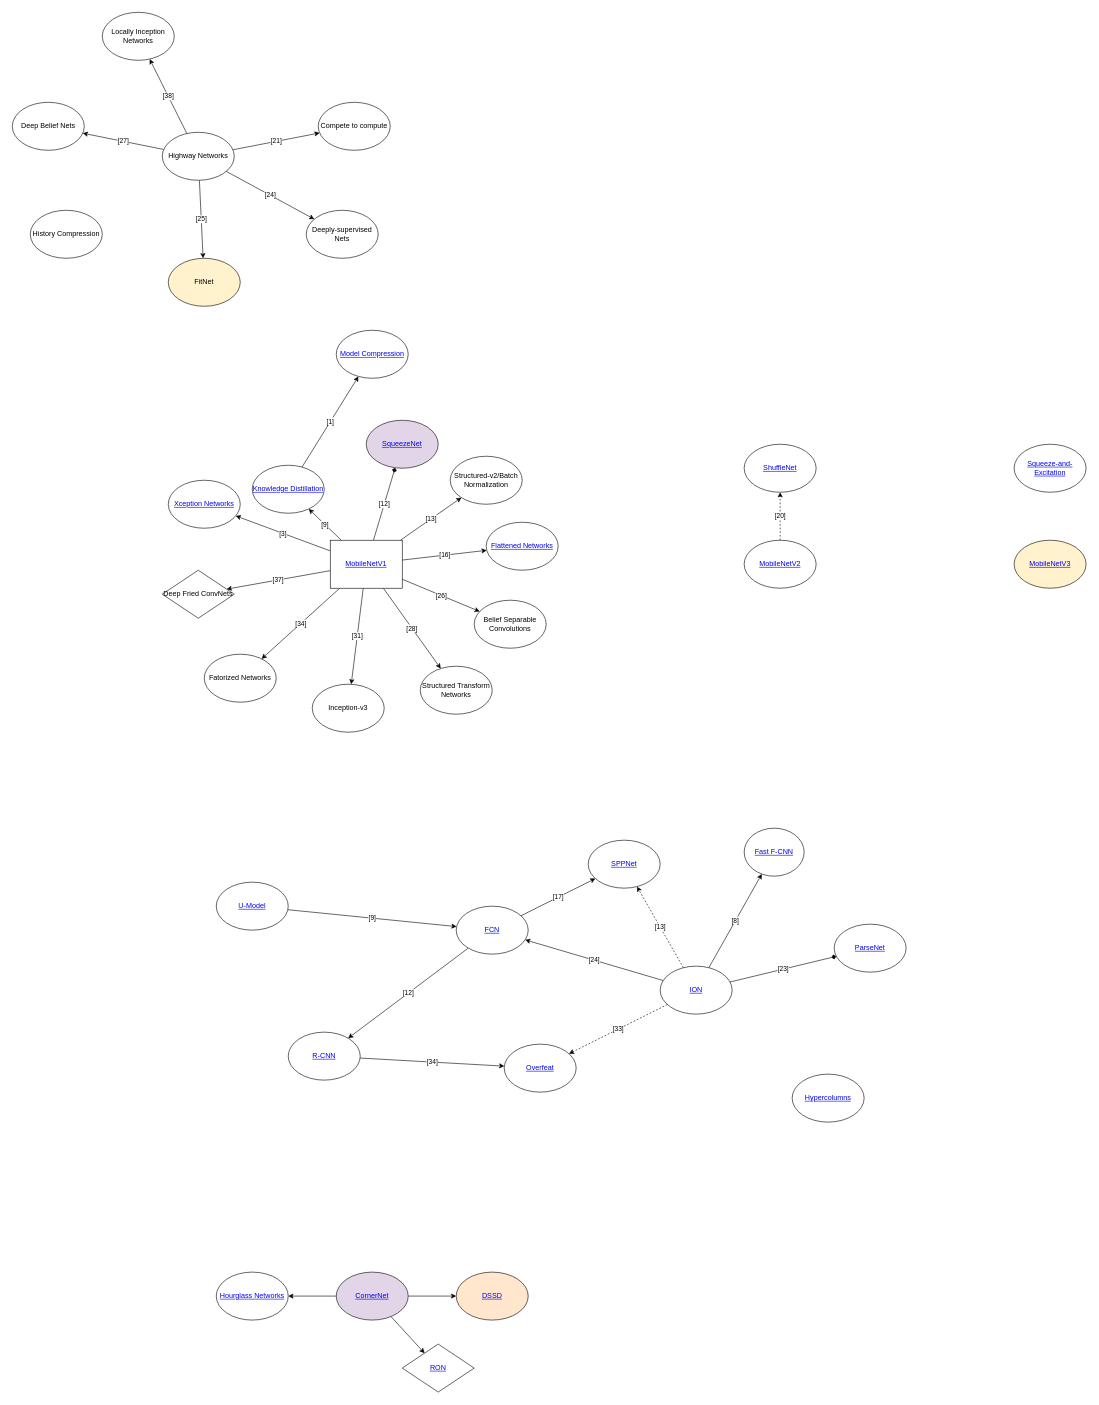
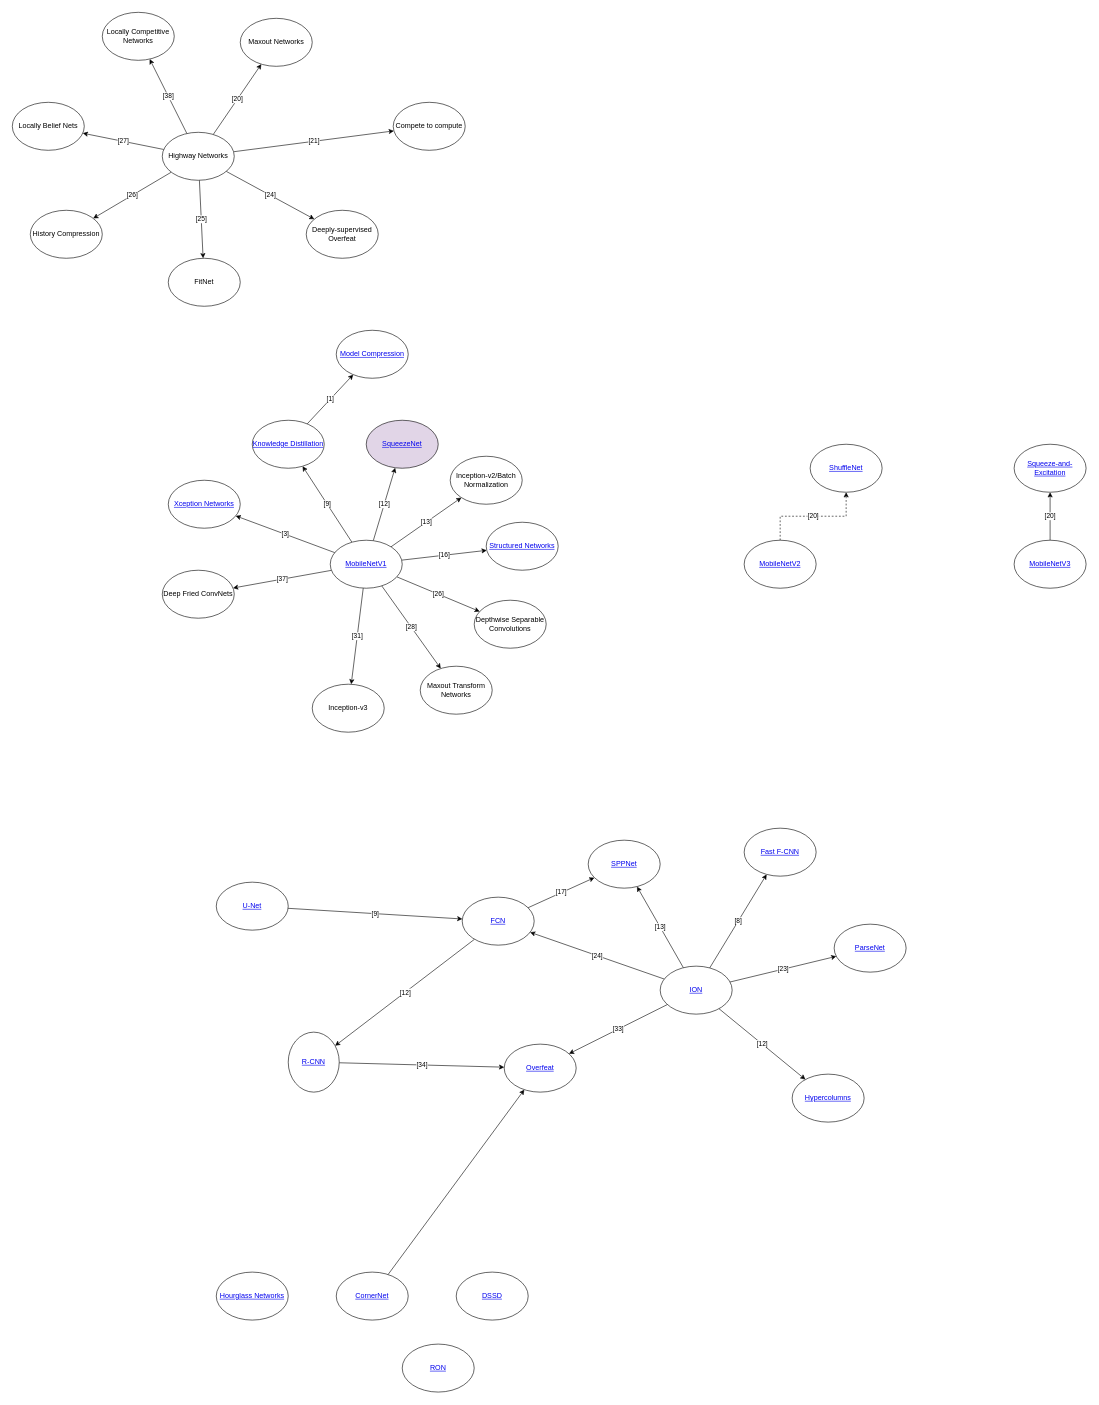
  <mxCell id="0" />
  <mxCell id="1" parent="0" />
+ <mxCell id="2" value="[20]" style="rounded=0;orthogonalLoop=1;jettySize=auto;html=1;" parent="1" source="9" target="10" edge="1"><mxGeometry relative="1" as="geometry" /></mxCell>
  <mxCell id="3" value="[21]" style="edgeStyle=none;rounded=0;orthogonalLoop=1;jettySize=auto;html=1;" parent="1" source="9" target="11" edge="1"><mxGeometry relative="1" as="geometry" /></mxCell>
  <mxCell id="4" value="[24]" style="edgeStyle=none;rounded=0;orthogonalLoop=1;jettySize=auto;html=1;" parent="1" source="9" target="12" edge="1"><mxGeometry relative="1" as="geometry" /></mxCell>
  <mxCell id="5" value="[25]" style="edgeStyle=none;rounded=0;orthogonalLoop=1;jettySize=auto;html=1;" parent="1" source="9" target="13" edge="1"><mxGeometry relative="1" as="geometry" /></mxCell>
+ <mxCell id="6" value="[26]" style="edgeStyle=none;rounded=0;orthogonalLoop=1;jettySize=auto;html=1;" parent="1" source="9" target="14" edge="1"><mxGeometry relative="1" as="geometry" /></mxCell>
  <mxCell id="7" value="[27]" style="edgeStyle=none;rounded=0;orthogonalLoop=1;jettySize=auto;html=1;" parent="1" source="9" target="15" edge="1"><mxGeometry relative="1" as="geometry" /></mxCell>
  <mxCell id="8" value="[38]" style="edgeStyle=none;rounded=0;orthogonalLoop=1;jettySize=auto;html=1;" parent="1" source="9" target="16" edge="1"><mxGeometry relative="1" as="geometry" /></mxCell>
  <mxCell id="9" value="Highway Networks" style="ellipse;whiteSpace=wrap;html=1;" parent="1" vertex="1"><mxGeometry x="270" y="220" width="120" height="80" as="geometry" /></mxCell>
- <mxCell id="11" value="Compete to compute" style="ellipse;whiteSpace=wrap;html=1;" parent="1" vertex="1"><mxGeometry x="530" y="170" width="120" height="80" as="geometry" /></mxCell>
- <mxCell id="12" value="Deeply-supervised Nets" style="ellipse;whiteSpace=wrap;html=1;" parent="1" vertex="1"><mxGeometry x="510" y="350" width="120" height="80" as="geometry" /></mxCell>
- <mxCell id="13" value="FitNet" style="ellipse;whiteSpace=wrap;html=1;fillColor=#fff2cc;" parent="1" vertex="1"><mxGeometry x="280" y="430" width="120" height="80" as="geometry" /></mxCell>
+ <mxCell id="10" value="Maxout Networks" style="ellipse;whiteSpace=wrap;html=1;" parent="1" vertex="1"><mxGeometry x="400" y="30" width="120" height="80" as="geometry" /></mxCell>
+ <mxCell id="11" value="Compete to compute" style="ellipse;whiteSpace=wrap;html=1;" parent="1" vertex="1"><mxGeometry x="655" y="170" width="120" height="80" as="geometry" /></mxCell>
+ <mxCell id="12" value="Deeply-supervised Overfeat" style="ellipse;whiteSpace=wrap;html=1;" parent="1" vertex="1"><mxGeometry x="510" y="350" width="120" height="80" as="geometry" /></mxCell>
+ <mxCell id="13" value="FitNet" style="ellipse;whiteSpace=wrap;html=1;" parent="1" vertex="1"><mxGeometry x="280" y="430" width="120" height="80" as="geometry" /></mxCell>
  <mxCell id="14" value="History Compression" style="ellipse;whiteSpace=wrap;html=1;" parent="1" vertex="1"><mxGeometry x="50" y="350" width="120" height="80" as="geometry" /></mxCell>
- <mxCell id="15" value="Deep Belief Nets" style="ellipse;whiteSpace=wrap;html=1;" parent="1" vertex="1"><mxGeometry x="20" y="170" width="120" height="80" as="geometry" /></mxCell>
- <mxCell id="16" value="Locally Inception Networks" style="ellipse;whiteSpace=wrap;html=1;" parent="1" vertex="1"><mxGeometry x="170" y="20" width="120" height="80" as="geometry" /></mxCell>
+ <mxCell id="15" value="Locally Belief Nets" style="ellipse;whiteSpace=wrap;html=1;" parent="1" vertex="1"><mxGeometry x="20" y="170" width="120" height="80" as="geometry" /></mxCell>
+ <mxCell id="16" value="Locally Competitive Networks" style="ellipse;whiteSpace=wrap;html=1;" parent="1" vertex="1"><mxGeometry x="170" y="20" width="120" height="80" as="geometry" /></mxCell>
  <mxCell id="17" value="[26]" style="rounded=0;orthogonalLoop=1;jettySize=auto;html=1;" parent="1" source="27" target="28" edge="1"><mxGeometry relative="1" as="geometry" /></mxCell>
  <mxCell id="18" value="[13]" style="rounded=0;orthogonalLoop=1;jettySize=auto;html=1;" parent="1" source="27" target="29" edge="1"><mxGeometry relative="1" as="geometry" /></mxCell>
  <mxCell id="19" value="[16]" style="rounded=0;orthogonalLoop=1;jettySize=auto;html=1;" parent="1" source="27" target="30" edge="1"><mxGeometry relative="1" as="geometry" /></mxCell>
- <mxCell id="20" value="[34]" style="edgeStyle=none;rounded=0;orthogonalLoop=1;jettySize=auto;html=1;" parent="1" source="27" target="31" edge="1"><mxGeometry relative="1" as="geometry" /></mxCell>
  <mxCell id="21" value="[3]" style="edgeStyle=none;rounded=0;orthogonalLoop=1;jettySize=auto;html=1;" parent="1" source="27" target="32" edge="1"><mxGeometry relative="1" as="geometry" /></mxCell>
- <mxCell id="22" value="[12]" style="edgeStyle=none;rounded=0;orthogonalLoop=1;jettySize=auto;html=1;endArrow=diamond;" parent="1" source="27" target="33" edge="1"><mxGeometry relative="1" as="geometry" /></mxCell>
+ <mxCell id="22" value="[12]" style="edgeStyle=none;rounded=0;orthogonalLoop=1;jettySize=auto;html=1;" parent="1" source="27" target="33" edge="1"><mxGeometry relative="1" as="geometry" /></mxCell>
  <mxCell id="23" value="[28]" style="edgeStyle=none;rounded=0;orthogonalLoop=1;jettySize=auto;html=1;" parent="1" source="27" target="34" edge="1"><mxGeometry relative="1" as="geometry" /></mxCell>
  <mxCell id="24" value="[37]" style="edgeStyle=none;rounded=0;orthogonalLoop=1;jettySize=auto;html=1;" parent="1" source="27" target="35" edge="1"><mxGeometry relative="1" as="geometry" /></mxCell>
  <mxCell id="25" value="[9]" style="edgeStyle=none;rounded=0;orthogonalLoop=1;jettySize=auto;html=1;" parent="1" source="27" target="37" edge="1"><mxGeometry relative="1" as="geometry" /></mxCell>
  <mxCell id="26" value="[31]" style="edgeStyle=none;rounded=0;orthogonalLoop=1;jettySize=auto;html=1;" parent="1" source="27" target="38" edge="1"><mxGeometry relative="1" as="geometry" /></mxCell>
- <mxCell id="27" value="&lt;a href=&quot;https://arxiv.org/abs/1704.049&quot;&gt;MobileNetV1&lt;/a&gt;" style="whiteSpace=wrap;html=1;rounded=0;" parent="1" vertex="1"><mxGeometry x="550" y="900" width="120" height="80" as="geometry" /></mxCell>
- <mxCell id="28" value="Belief Separable Convolutions" style="ellipse;whiteSpace=wrap;html=1;" parent="1" vertex="1"><mxGeometry x="790" y="1000" width="120" height="80" as="geometry" /></mxCell>
- <mxCell id="29" value="Structured-v2/Batch Normalization" style="ellipse;whiteSpace=wrap;html=1;" parent="1" vertex="1"><mxGeometry x="750" y="760" width="120" height="80" as="geometry" /></mxCell>
- <mxCell id="30" value="&lt;a href=&quot;https://arxiv.org/abs/1412.547&quot;&gt;Flattened Networks&lt;/a&gt;" style="ellipse;whiteSpace=wrap;html=1;" parent="1" vertex="1"><mxGeometry x="810" y="870" width="120" height="80" as="geometry" /></mxCell>
- <mxCell id="31" value="Fatorized Networks" style="ellipse;whiteSpace=wrap;html=1;" parent="1" vertex="1"><mxGeometry x="340" y="1090" width="120" height="80" as="geometry" /></mxCell>
+ <mxCell id="27" value="&lt;a href=&quot;https://arxiv.org/abs/1704.049&quot;&gt;MobileNetV1&lt;/a&gt;" style="ellipse;whiteSpace=wrap;html=1;" parent="1" vertex="1"><mxGeometry x="550" y="900" width="120" height="80" as="geometry" /></mxCell>
+ <mxCell id="28" value="Depthwise Separable Convolutions" style="ellipse;whiteSpace=wrap;html=1;" parent="1" vertex="1"><mxGeometry x="790" y="1000" width="120" height="80" as="geometry" /></mxCell>
+ <mxCell id="29" value="Inception-v2/Batch Normalization" style="ellipse;whiteSpace=wrap;html=1;" parent="1" vertex="1"><mxGeometry x="750" y="760" width="120" height="80" as="geometry" /></mxCell>
+ <mxCell id="30" value="&lt;a href=&quot;https://arxiv.org/abs/1412.547&quot;&gt;Structured Networks&lt;/a&gt;" style="ellipse;whiteSpace=wrap;html=1;" parent="1" vertex="1"><mxGeometry x="810" y="870" width="120" height="80" as="geometry" /></mxCell>
  <mxCell id="32" value="&lt;a href=&quot;https://arxiv.org/abs/1610.024&quot;&gt;Xception Networks&lt;/a&gt;" style="ellipse;whiteSpace=wrap;html=1;" parent="1" vertex="1"><mxGeometry x="280" y="800" width="120" height="80" as="geometry" /></mxCell>
  <mxCell id="33" value="&lt;a href=&quot;https://arxiv.org/abs/1602.074&quot;&gt;SqueezeNet&lt;/a&gt;" style="ellipse;whiteSpace=wrap;html=1;fillColor=#e1d5e7;" parent="1" vertex="1"><mxGeometry x="610" y="700" width="120" height="80" as="geometry" /></mxCell>
- <mxCell id="34" value="Structured Transform Networks" style="ellipse;whiteSpace=wrap;html=1;" parent="1" vertex="1"><mxGeometry x="700" y="1110" width="120" height="80" as="geometry" /></mxCell>
- <mxCell id="35" value="Deep Fried ConvNets" style="rhombus;whiteSpace=wrap;html=1;" parent="1" vertex="1"><mxGeometry x="270" y="950" width="120" height="80" as="geometry" /></mxCell>
+ <mxCell id="34" value="Maxout Transform Networks" style="ellipse;whiteSpace=wrap;html=1;" parent="1" vertex="1"><mxGeometry x="700" y="1110" width="120" height="80" as="geometry" /></mxCell>
+ <mxCell id="35" value="Deep Fried ConvNets" style="ellipse;whiteSpace=wrap;html=1;" parent="1" vertex="1"><mxGeometry x="270" y="950" width="120" height="80" as="geometry" /></mxCell>
  <mxCell id="36" value="[1]" style="rounded=0;orthogonalLoop=1;jettySize=auto;html=1;" parent="1" source="37" target="51" edge="1"><mxGeometry relative="1" as="geometry" /></mxCell>
- <mxCell id="37" value="&lt;a href=&quot;https://arxiv.org/abs/1503.025&quot;&gt;Knowledge Distillation&lt;/a&gt;" style="ellipse;whiteSpace=wrap;html=1;" parent="1" vertex="1"><mxGeometry x="420" y="775" width="120" height="80" as="geometry" /></mxCell>
+ <mxCell id="37" value="&lt;a href=&quot;https://arxiv.org/abs/1503.025&quot;&gt;Knowledge Distillation&lt;/a&gt;" style="ellipse;whiteSpace=wrap;html=1;" parent="1" vertex="1"><mxGeometry x="420" y="700" width="120" height="80" as="geometry" /></mxCell>
  <mxCell id="38" value="Inception-v3" style="ellipse;whiteSpace=wrap;html=1;" parent="1" vertex="1"><mxGeometry x="520" y="1140" width="120" height="80" as="geometry" /></mxCell>
  <mxCell id="39" value="[20]" style="edgeStyle=orthogonalEdgeStyle;rounded=0;orthogonalLoop=1;jettySize=auto;html=1;dashed=1;" parent="1" source="40" target="41" edge="1"><mxGeometry relative="1" as="geometry" /></mxCell>
  <mxCell id="40" value="&lt;a href=&quot;https://arxiv.org/abs/1801.044&quot;&gt;MobileNetV2&lt;/a&gt;" style="ellipse;whiteSpace=wrap;html=1;" parent="1" vertex="1"><mxGeometry x="1240" y="900" width="120" height="80" as="geometry" /></mxCell>
- <mxCell id="41" value="&lt;a href=&quot;https://arxiv.org/abs/1707.011&quot;&gt;ShuffleNet&lt;/a&gt;" style="ellipse;whiteSpace=wrap;html=1;" parent="1" vertex="1"><mxGeometry x="1240" y="740" width="120" height="80" as="geometry" /></mxCell>
+ <mxCell id="41" value="&lt;a href=&quot;https://arxiv.org/abs/1707.011&quot;&gt;ShuffleNet&lt;/a&gt;" style="ellipse;whiteSpace=wrap;html=1;" parent="1" vertex="1"><mxGeometry x="1350" y="740" width="120" height="80" as="geometry" /></mxCell>
  <mxCell id="42" value="[9]" style="rounded=0;orthogonalLoop=1;jettySize=auto;html=1;" parent="1" source="43" target="46" edge="1"><mxGeometry relative="1" as="geometry" /></mxCell>
- <mxCell id="43" value="&lt;a href=&quot;https://arxiv.org/abs/1505.046&quot;&gt;U-Model&lt;/a&gt;" style="ellipse;whiteSpace=wrap;html=1;" parent="1" vertex="1"><mxGeometry x="360" y="1470" width="120" height="80" as="geometry" /></mxCell>
+ <mxCell id="43" value="&lt;a href=&quot;https://arxiv.org/abs/1505.046&quot;&gt;U-Net&lt;/a&gt;" style="ellipse;whiteSpace=wrap;html=1;" parent="1" vertex="1"><mxGeometry x="360" y="1470" width="120" height="80" as="geometry" /></mxCell>
  <mxCell id="44" value="[12]&lt;br&gt;" style="rounded=0;orthogonalLoop=1;jettySize=auto;html=1;" parent="1" source="46" target="48" edge="1"><mxGeometry relative="1" as="geometry" /></mxCell>
  <mxCell id="45" value="[17]" style="rounded=0;orthogonalLoop=1;jettySize=auto;html=1;" parent="1" source="46" target="49" edge="1"><mxGeometry relative="1" as="geometry" /></mxCell>
- <mxCell id="46" value="&lt;a href=&quot;https://arxiv.org/abs/1411.404&quot;&gt;FCN&lt;/a&gt;" style="ellipse;whiteSpace=wrap;html=1;" parent="1" vertex="1"><mxGeometry x="760" y="1510" width="120" height="80" as="geometry" /></mxCell>
+ <mxCell id="46" value="&lt;a href=&quot;https://arxiv.org/abs/1411.404&quot;&gt;FCN&lt;/a&gt;" style="ellipse;whiteSpace=wrap;html=1;" parent="1" vertex="1"><mxGeometry x="770" y="1495" width="120" height="80" as="geometry" /></mxCell>
  <mxCell id="47" value="[34]" style="edgeStyle=none;rounded=0;orthogonalLoop=1;jettySize=auto;html=1;" parent="1" source="48" target="50" edge="1"><mxGeometry relative="1" as="geometry" /></mxCell>
- <mxCell id="48" value="&lt;a href=&quot;https://arxiv.org/abs/1311.252&quot;&gt;R-CNN&lt;/a&gt;" style="ellipse;whiteSpace=wrap;html=1;" parent="1" vertex="1"><mxGeometry x="480" y="1720" width="120" height="80" as="geometry" /></mxCell>
+ <mxCell id="48" value="&lt;a href=&quot;https://arxiv.org/abs/1311.252&quot;&gt;R-CNN&lt;/a&gt;" style="ellipse;whiteSpace=wrap;html=1;" parent="1" vertex="1"><mxGeometry x="480" y="1720" width="85" height="100" as="geometry" /></mxCell>
  <mxCell id="49" value="&lt;a href=&quot;https://arxiv.org/abs/1406.473&quot;&gt;SPPNet&lt;/a&gt;" style="ellipse;whiteSpace=wrap;html=1;" parent="1" vertex="1"><mxGeometry x="980" y="1400" width="120" height="80" as="geometry" /></mxCell>
  <mxCell id="50" value="&lt;a href=&quot;https://arxiv.org/abs/1312.623&quot;&gt;Overfeat&lt;/a&gt;" style="ellipse;whiteSpace=wrap;html=1;" parent="1" vertex="1"><mxGeometry x="840" y="1740" width="120" height="80" as="geometry" /></mxCell>
  <mxCell id="51" value="&lt;a href=&quot;https://dl.acm.org/doi/10.114/1150402.115&quot;&gt;Model Compression&lt;/a&gt;" style="ellipse;whiteSpace=wrap;html=1;" parent="1" vertex="1"><mxGeometry x="560" y="550" width="120" height="80" as="geometry" /></mxCell>
- <mxCell id="52" value="[13]" style="edgeStyle=none;rounded=0;orthogonalLoop=1;jettySize=auto;html=1;dashed=1;" parent="1" source="58" target="49" edge="1"><mxGeometry relative="1" as="geometry" /></mxCell>
+ <mxCell id="52" value="[13]" style="edgeStyle=none;rounded=0;orthogonalLoop=1;jettySize=auto;html=1;" parent="1" source="58" target="49" edge="1"><mxGeometry relative="1" as="geometry" /></mxCell>
  <mxCell id="53" value="[8]" style="edgeStyle=none;rounded=0;orthogonalLoop=1;jettySize=auto;html=1;" parent="1" source="58" target="59" edge="1"><mxGeometry relative="1" as="geometry" /></mxCell>
- <mxCell id="54" value="[33]" style="edgeStyle=none;rounded=0;orthogonalLoop=1;jettySize=auto;html=1;dashed=1;" parent="1" source="58" target="50" edge="1"><mxGeometry relative="1" as="geometry" /></mxCell>
- <mxCell id="55" value="[23]" style="edgeStyle=none;rounded=0;orthogonalLoop=1;jettySize=auto;html=1;endArrow=diamond;" parent="1" source="58" target="60" edge="1"><mxGeometry relative="1" as="geometry" /></mxCell>
+ <mxCell id="54" value="[33]" style="edgeStyle=none;rounded=0;orthogonalLoop=1;jettySize=auto;html=1;" parent="1" source="58" target="50" edge="1"><mxGeometry relative="1" as="geometry" /></mxCell>
+ <mxCell id="55" value="[23]" style="edgeStyle=none;rounded=0;orthogonalLoop=1;jettySize=auto;html=1;" parent="1" source="58" target="60" edge="1"><mxGeometry relative="1" as="geometry" /></mxCell>
  <mxCell id="56" value="[24]" style="edgeStyle=none;rounded=0;orthogonalLoop=1;jettySize=auto;html=1;" parent="1" source="58" target="46" edge="1"><mxGeometry relative="1" as="geometry" /></mxCell>
+ <mxCell id="57" value="[12]" style="edgeStyle=none;rounded=0;orthogonalLoop=1;jettySize=auto;html=1;" parent="1" source="58" target="61" edge="1"><mxGeometry relative="1" as="geometry" /></mxCell>
  <mxCell id="58" value="&lt;a href=&quot;https://arxiv.org/abs/1512.041&quot;&gt;ION&lt;/a&gt;" style="ellipse;whiteSpace=wrap;html=1;" parent="1" vertex="1"><mxGeometry x="1100" y="1610" width="120" height="80" as="geometry" /></mxCell>
- <mxCell id="59" value="&lt;a href=&quot;https://arxiv.org/abs/1504.081&quot;&gt;Fast F-CNN&lt;/a&gt;" style="ellipse;whiteSpace=wrap;html=1;" parent="1" vertex="1"><mxGeometry x="1240" y="1380" width="100" height="80" as="geometry" /></mxCell>
+ <mxCell id="59" value="&lt;a href=&quot;https://arxiv.org/abs/1504.081&quot;&gt;Fast F-CNN&lt;/a&gt;" style="ellipse;whiteSpace=wrap;html=1;" parent="1" vertex="1"><mxGeometry x="1240" y="1380" width="120" height="80" as="geometry" /></mxCell>
  <mxCell id="60" value="&lt;a href=&quot;https://arxiv.org/abs/1506.046&quot;&gt;ParseNet&lt;/a&gt;" style="ellipse;whiteSpace=wrap;html=1;" parent="1" vertex="1"><mxGeometry x="1390" y="1540" width="120" height="80" as="geometry" /></mxCell>
  <mxCell id="61" value="&lt;a href=&quot;https://arxiv.org/abs/1411.575&quot;&gt;Hypercolumns&lt;/a&gt;" style="ellipse;whiteSpace=wrap;html=1;" parent="1" vertex="1"><mxGeometry x="1320" y="1790" width="120" height="80" as="geometry" /></mxCell>
- <mxCell id="62" value="" style="rounded=0;orthogonalLoop=1;jettySize=auto;html=1;" edge="1" parent="1" source="65" target="66"><mxGeometry relative="1" as="geometry" /></mxCell>
- <mxCell id="63" value="" style="rounded=0;orthogonalLoop=1;jettySize=auto;html=1;" edge="1" parent="1" source="65" target="67"><mxGeometry relative="1" as="geometry" /></mxCell>
- <mxCell id="64" value="" style="edgeStyle=none;rounded=0;orthogonalLoop=1;jettySize=auto;html=1;" edge="1" parent="1" source="65" target="68"><mxGeometry relative="1" as="geometry" /></mxCell>
- <mxCell id="65" value="&lt;a href=&quot;https://arxiv.org/abs/1808.012&quot;&gt;CornerNet&lt;/a&gt;" style="ellipse;whiteSpace=wrap;html=1;fillColor=#e1d5e7;" vertex="1" parent="1"><mxGeometry x="560" y="2120" width="120" height="80" as="geometry" /></mxCell>
- <mxCell id="66" value="&lt;a href=&quot;https://arxiv.org/abs/1701.067&quot;&gt;DSSD&lt;/a&gt;" style="ellipse;whiteSpace=wrap;html=1;fillColor=#ffe6cc;" vertex="1" parent="1"><mxGeometry x="760" y="2120" width="120" height="80" as="geometry" /></mxCell>
- <mxCell id="67" value="&lt;a href=&quot;https://arxiv.org/abs/1707.017&quot;&gt;RON&lt;/a&gt;" style="rhombus;whiteSpace=wrap;html=1;" vertex="1" parent="1"><mxGeometry x="670" y="2240" width="120" height="80" as="geometry" /></mxCell>
+ <mxCell id="62" value="" style="rounded=0;orthogonalLoop=1;jettySize=auto;html=1;" edge="1" parent="1" source="65" target="50"><mxGeometry relative="1" as="geometry" /></mxCell>
+ <mxCell id="65" value="&lt;a href=&quot;https://arxiv.org/abs/1808.012&quot;&gt;CornerNet&lt;/a&gt;" style="ellipse;whiteSpace=wrap;html=1;" vertex="1" parent="1"><mxGeometry x="560" y="2120" width="120" height="80" as="geometry" /></mxCell>
+ <mxCell id="66" value="&lt;a href=&quot;https://arxiv.org/abs/1701.067&quot;&gt;DSSD&lt;/a&gt;" style="ellipse;whiteSpace=wrap;html=1;" vertex="1" parent="1"><mxGeometry x="760" y="2120" width="120" height="80" as="geometry" /></mxCell>
+ <mxCell id="67" value="&lt;a href=&quot;https://arxiv.org/abs/1707.017&quot;&gt;RON&lt;/a&gt;" style="ellipse;whiteSpace=wrap;html=1;" vertex="1" parent="1"><mxGeometry x="670" y="2240" width="120" height="80" as="geometry" /></mxCell>
  <mxCell id="68" value="&lt;a href=&quot;https://arxiv.org/abs/1603.069&quot;&gt;Hourglass Networks&lt;/a&gt;" style="ellipse;whiteSpace=wrap;html=1;" vertex="1" parent="1"><mxGeometry x="360" y="2120" width="120" height="80" as="geometry" /></mxCell>
- <mxCell id="70" value="&lt;a href=&quot;https://arxiv.org/abs/1905.022&quot;&gt;MobileNetV3&lt;/a&gt;" style="ellipse;whiteSpace=wrap;html=1;fillColor=#fff2cc;" vertex="1" parent="1"><mxGeometry x="1690" y="900" width="120" height="80" as="geometry" /></mxCell>
+ <mxCell id="69" value="[20]" style="edgeStyle=none;rounded=0;orthogonalLoop=1;jettySize=auto;html=1;" edge="1" parent="1" source="70" target="71"><mxGeometry relative="1" as="geometry" /></mxCell>
+ <mxCell id="70" value="&lt;a href=&quot;https://arxiv.org/abs/1905.022&quot;&gt;MobileNetV3&lt;/a&gt;" style="ellipse;whiteSpace=wrap;html=1;" vertex="1" parent="1"><mxGeometry x="1690" y="900" width="120" height="80" as="geometry" /></mxCell>
  <mxCell id="71" value="&lt;a href=&quot;https://arxiv.org/abs/1709.015&quot;&gt;Squeeze-and-Excitation&lt;/a&gt;" style="ellipse;whiteSpace=wrap;html=1;" vertex="1" parent="1"><mxGeometry x="1690" y="740" width="120" height="80" as="geometry" /></mxCell>
